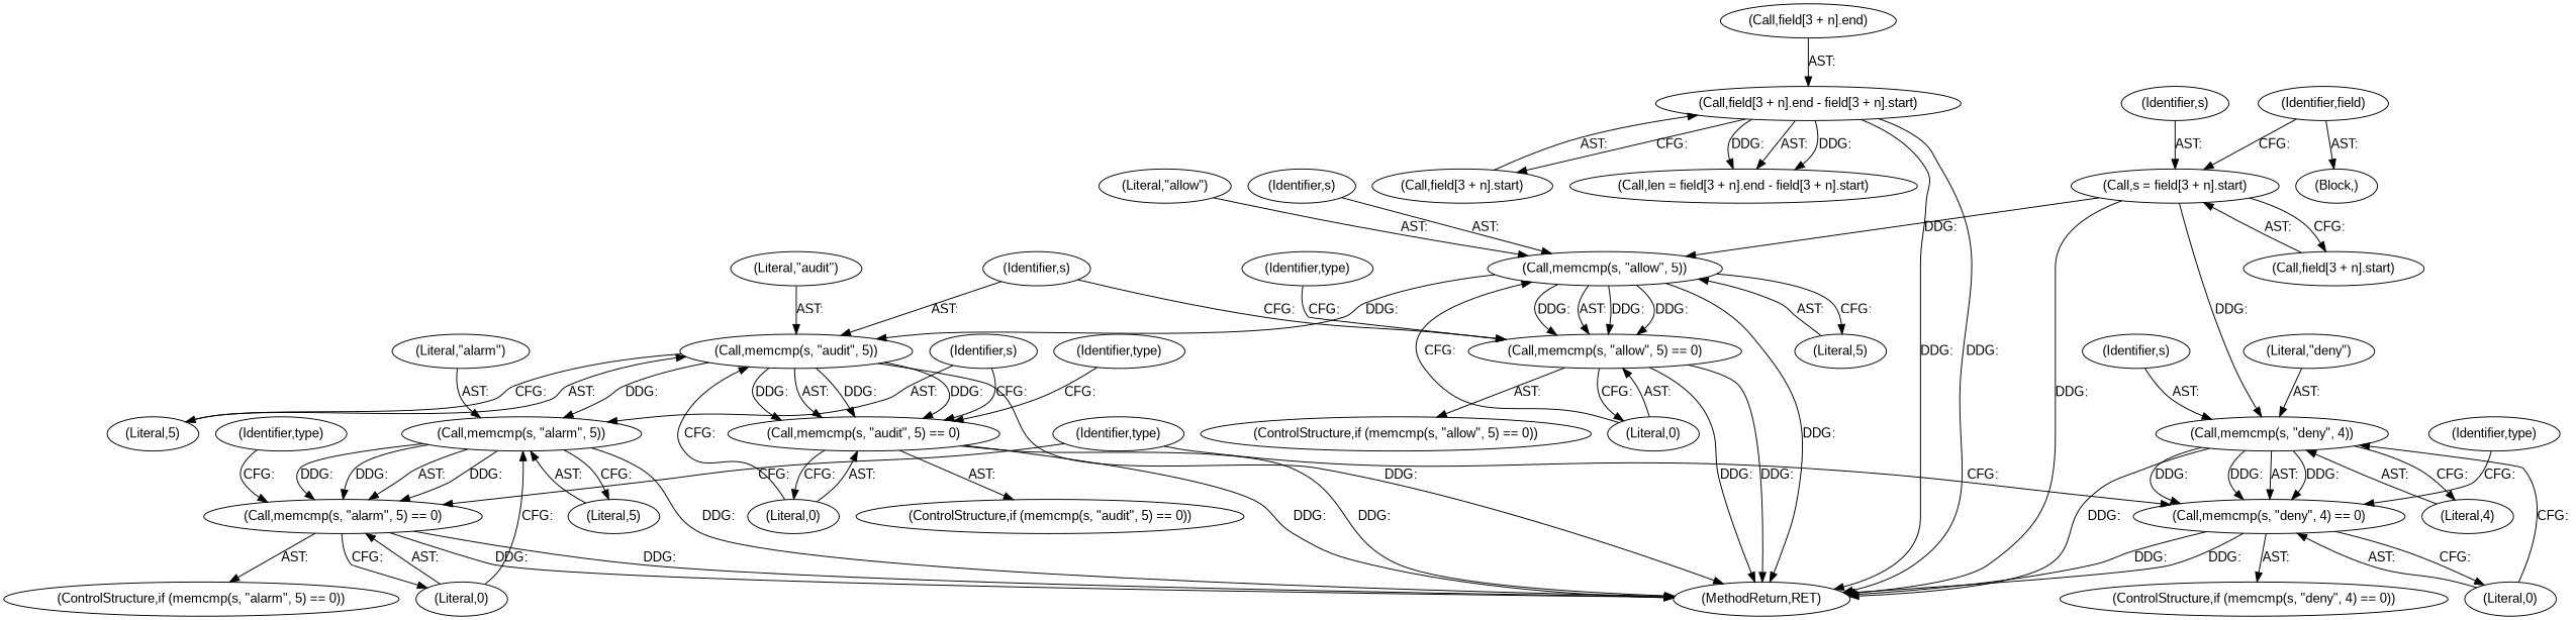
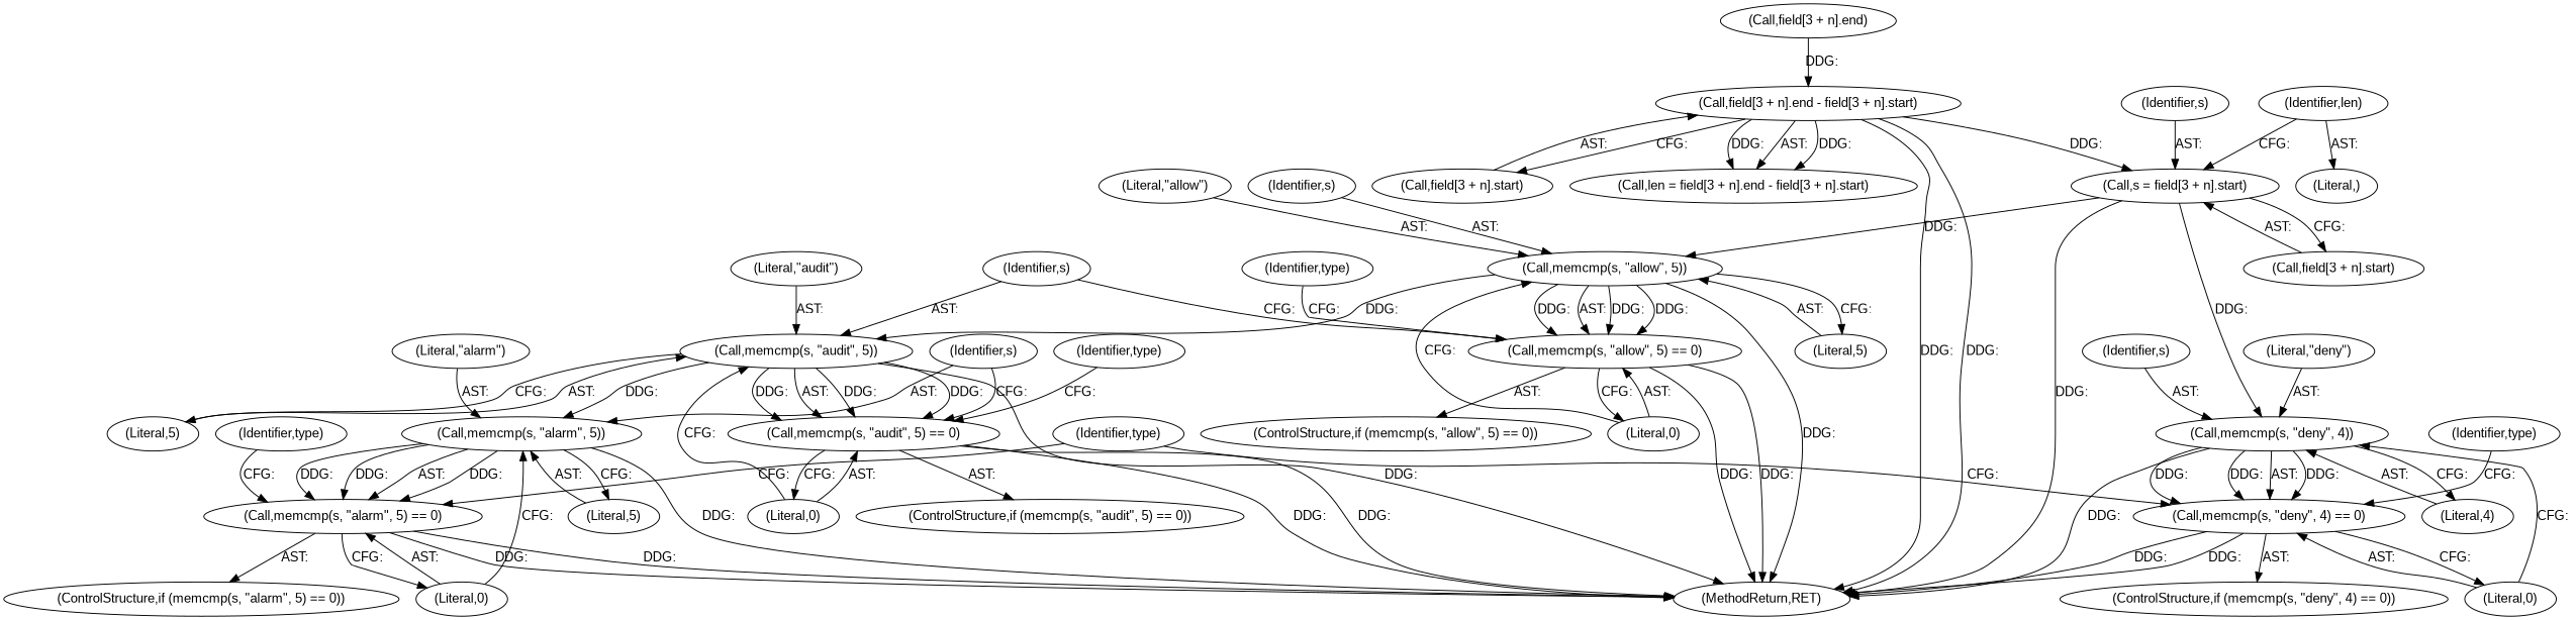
  digraph {
    fontname="Liberation Sans"
    node [fontname="Liberation Sans"]
    edge [fontname="Liberation Sans"]
    n1 [label="(Call,s = field[3 + n].start)"]
    n2 [label="(Call,memcmp(s, \"deny\", 4))"]
    n3 [label="(Call,memcmp(s, \"allow\", 5))"]
    n4 [label="(Call,field[3 + n].start)"]
    n5 [label="(MethodReturn,RET)"]
    n6 [label="(Call,memcmp(s, \"deny\", 4) == 0)"]
    n7 [label="(Literal,4)"]
    n8 [label="(Call,memcmp(s, \"allow\", 5) == 0)"]
    n9 [label="(Call,memcmp(s, \"audit\", 5))"]
    n10 [label="(Literal,5)"]
-   n11 [label="(Block,)"]
+   n11 [label="(Literal,)"]
    n12 [label="(Call,field[3 + n].end - field[3 + n].start)"]
    n13 [label="(Call,field[3 + n].start)"]
    n14 [label="(Call,len = field[3 + n].end - field[3 + n].start)"]
    n15 [label="(Literal,0)"]
    n16 [label="(ControlStructure,if (memcmp(s, \"deny\", 4) == 0))"]
    n17 [label="(ControlStructure,if (memcmp(s, \"allow\", 5) == 0))"]
    n18 [label="(Literal,0)"]
    n19 [label="(Call,memcmp(s, \"audit\", 5) == 0)"]
    n20 [label="(Call,memcmp(s, \"alarm\", 5))"]
    n21 [label="(Literal,5)"]
    n22 [label="(Literal,0)"]
    n23 [label="(ControlStructure,if (memcmp(s, \"audit\", 5) == 0))"]
    n24 [label="(Call,memcmp(s, \"alarm\", 5) == 0)"]
    n25 [label="(Literal,5)"]
    n26 [label="(ControlStructure,if (memcmp(s, \"alarm\", 5) == 0))"]
    n27 [label="(Literal,0)"]
    n28 [label="(Identifier,type)"]
    n29 [label="(Identifier,type)"]
    n30 [label="(Literal,\"deny\")"]
    n31 [label="(Call,field[3 + n].end)"]
    n32 [label="(Identifier,s)"]
    n33 [label="(Identifier,type)"]
    n34 [label="(Literal,\"allow\")"]
    n35 [label="(Literal,\"alarm\")"]
    n36 [label="(Identifier,s)"]
    n37 [label="(Literal,\"audit\")"]
    n38 [label="(Identifier,s)"]
    n39 [label="(Identifier,type)"]
-   n40 [label="(Identifier,field)"]
+   n40 [label="(Identifier,len)"]
    n41 [label="(Identifier,type)"]
    n42 [label="(Identifier,s)"]
    n43 [label="(Identifier,s)"]
    n1 -> n2 [label="DDG: "]
    n1 -> n3 [label="DDG: "]
    n1 -> n4 [label="CFG: "]
    n1 -> n5 [label="DDG: "]
    n2 -> n5 [label="DDG: "]
    n2 -> n6 [label="AST: "]
    n2 -> n6 [label="DDG: "]
    n2 -> n6 [label="DDG: "]
    n2 -> n6 [label="DDG: "]
    n2 -> n7 [label="CFG: "]
    n3 -> n5 [label="DDG: "]
    n3 -> n8 [label="AST: "]
    n3 -> n8 [label="DDG: "]
    n3 -> n8 [label="DDG: "]
    n3 -> n8 [label="DDG: "]
    n3 -> n9 [label="DDG: "]
    n3 -> n10 [label="CFG: "]
    n4 -> n1 [label="AST: "]
    n6 -> n5 [label="DDG: "]
    n6 -> n5 [label="DDG: "]
    n6 -> n15 [label="CFG: "]
    n6 -> n16 [label="AST: "]
    n7 -> n2 [label="AST: "]
    n8 -> n5 [label="DDG: "]
    n8 -> n5 [label="DDG: "]
    n8 -> n17 [label="AST: "]
    n8 -> n18 [label="CFG: "]
    n9 -> n5 [label="DDG: "]
    n9 -> n19 [label="AST: "]
    n9 -> n19 [label="DDG: "]
    n9 -> n19 [label="DDG: "]
    n9 -> n19 [label="DDG: "]
    n9 -> n20 [label="DDG: "]
    n9 -> n21 [label="CFG: "]
    n10 -> n3 [label="AST: "]
+   n12 -> n1 [label="DDG: "]
    n12 -> n5 [label="DDG: "]
    n12 -> n5 [label="DDG: "]
    n12 -> n13 [label="CFG: "]
    n12 -> n14 [label="AST: "]
    n12 -> n14 [label="DDG: "]
    n12 -> n14 [label="DDG: "]
    n13 -> n12 [label="AST: "]
    n15 -> n2 [label="CFG: "]
    n15 -> n6 [label="AST: "]
    n18 -> n3 [label="CFG: "]
    n18 -> n8 [label="AST: "]
    n19 -> n5 [label="DDG: "]
    n19 -> n5 [label="DDG: "]
    n19 -> n22 [label="CFG: "]
    n19 -> n23 [label="AST: "]
    n20 -> n5 [label="DDG: "]
    n20 -> n24 [label="AST: "]
    n20 -> n24 [label="DDG: "]
    n20 -> n24 [label="DDG: "]
    n20 -> n24 [label="DDG: "]
    n20 -> n25 [label="CFG: "]
    n21 -> n9 [label="AST: "]
    n22 -> n9 [label="CFG: "]
    n22 -> n19 [label="AST: "]
    n24 -> n5 [label="DDG: "]
    n24 -> n5 [label="DDG: "]
    n24 -> n26 [label="AST: "]
    n24 -> n27 [label="CFG: "]
    n25 -> n20 [label="AST: "]
    n27 -> n20 [label="CFG: "]
    n27 -> n24 [label="AST: "]
    n28 -> n8 [label="CFG: "]
    n29 -> n6 [label="CFG: "]
    n30 -> n2 [label="AST: "]
-   n31 -> n12 [label="AST: "]
+   n31 -> n12 [label="DDG: "]
    n32 -> n3 [label="AST: "]
    n33 -> n24 [label="CFG: "]
    n34 -> n3 [label="AST: "]
    n35 -> n20 [label="AST: "]
    n36 -> n2 [label="AST: "]
    n37 -> n9 [label="AST: "]
    n38 -> n8 [label="CFG: "]
    n38 -> n9 [label="AST: "]
    n39 -> n19 [label="CFG: "]
    n40 -> n1 [label="CFG: "]
    n40 -> n11 [label="AST: "]
    n41 -> n6 [label="CFG: "]
    n41 -> n24 [label="CFG: "]
    n42 -> n19 [label="CFG: "]
    n42 -> n20 [label="AST: "]
    n43 -> n1 [label="AST: "]
  }
